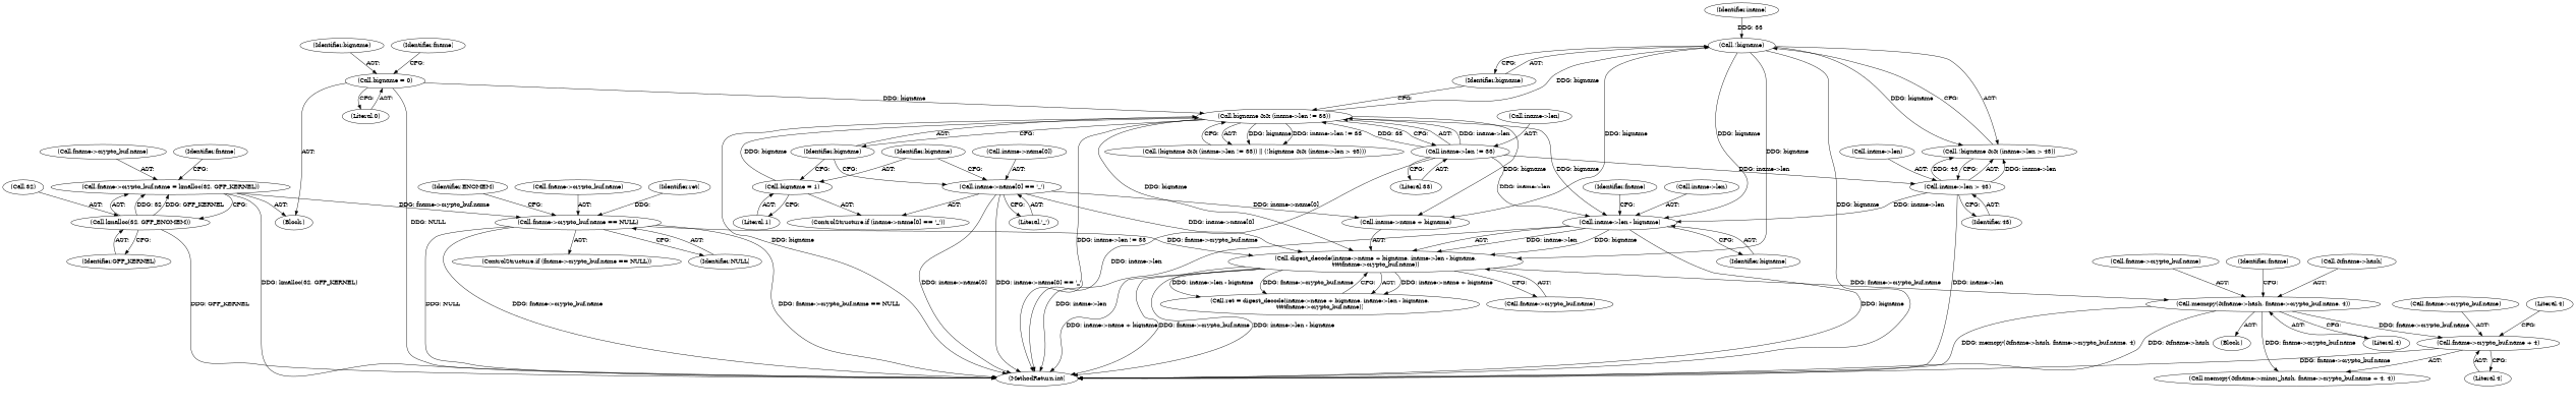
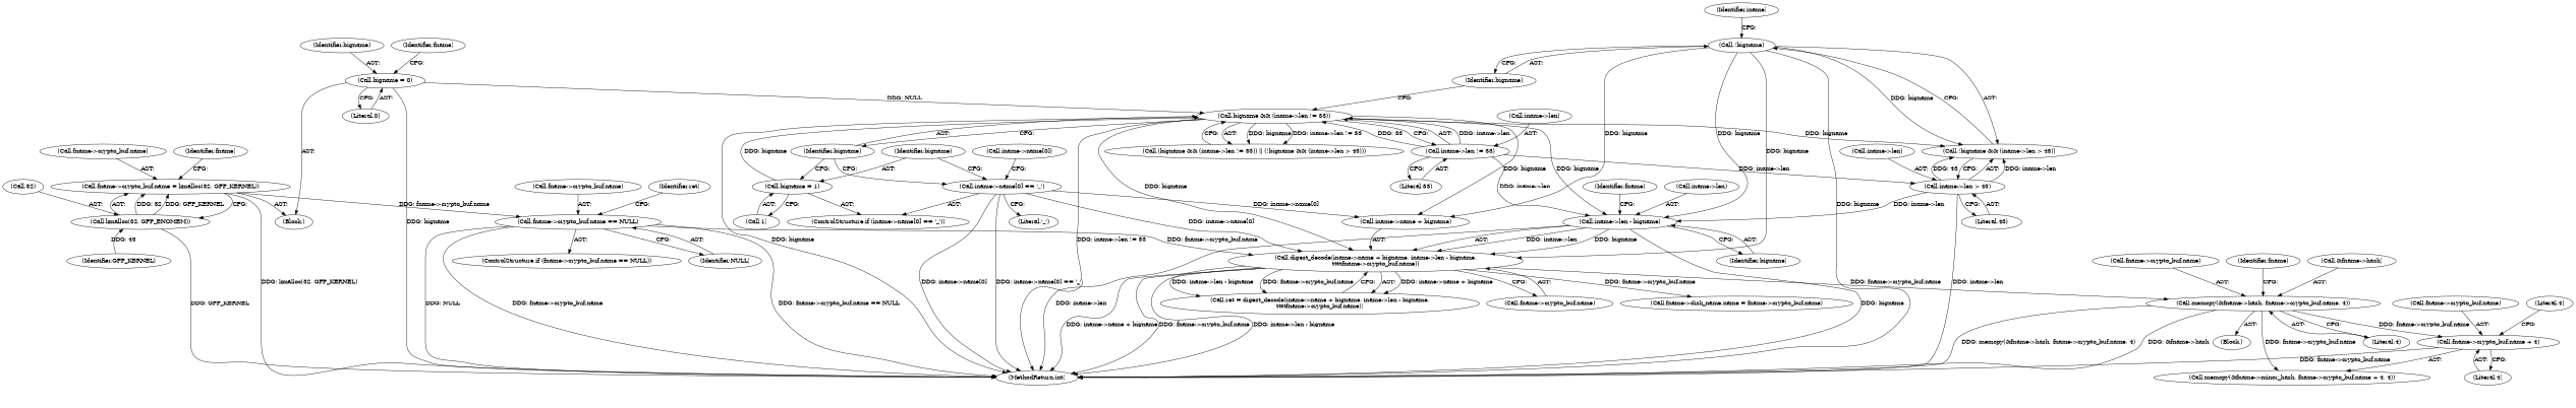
  digraph {
    n1 [label="(Call,fname->crypto_buf.name + 4)"]
    n2 [label="(Call,memcpy(&fname->minor_hash, fname->crypto_buf.name + 4, 4))"]
    n3 [label="(MethodReturn,int)"]
    n4 [label="(Literal,4)"]
    n5 [label="(Call,memcpy(&fname->hash, fname->crypto_buf.name, 4))"]
    n6 [label="(Literal,4)"]
    n7 [label="(Block,)"]
    n8 [label="(Call,digest_decode(iname->name + bigname, iname->len - bigname,\n\t\t\t\tfname->crypto_buf.name))"]
    n9 [label="(Call,ret = digest_decode(iname->name + bigname, iname->len - bigname,\n\t\t\t\tfname->crypto_buf.name))"]
    n10 [label="(Call,fname->crypto_buf.name)"]
+   n11 [label="(Call,fname->disk_name.name = fname->crypto_buf.name)"]
    n12 [label="(Call,iname->name[0] == '_')"]
    n13 [label="(Literal,'_')"]
    n14 [label="(Call,iname->name + bigname)"]
    n15 [label="(ControlStructure,if (iname->name[0] == '_'))"]
    n16 [label="(Call,!bigname)"]
    n17 [label="(Call,iname->len - bigname)"]
    n18 [label="(Identifier,bigname)"]
    n19 [label="(Call,!bigname && (iname->len > 43))"]
    n20 [label="(Identifier,bigname)"]
    n21 [label="(Call,bigname && (iname->len != 33))"]
    n22 [label="(Call,iname->len > 43)"]
    n23 [label="(Call,iname->len != 33)"]
    n24 [label="(Identifier,bigname)"]
    n25 [label="(Call,(bigname && (iname->len != 33)) || (!bigname && (iname->len > 43)))"]
    n26 [label="(Literal,33)"]
    n27 [label="(Call,bigname = 1)"]
-   n28 [label="(Literal,1)"]
+   n28 [label="(Call,1)"]
    n29 [label="(Call,bigname = 0)"]
    n30 [label="(Block,)"]
    n31 [label="(Literal,0)"]
-   n32 [label="(Identifier,43)"]
+   n32 [label="(Literal,43)"]
    n33 [label="(Call,fname->crypto_buf.name == NULL)"]
    n34 [label="(ControlStructure,if (fname->crypto_buf.name == NULL))"]
    n35 [label="(Identifier,NULL)"]
    n36 [label="(Call,fname->crypto_buf.name = kmalloc(32, GFP_KERNEL))"]
    n37 [label="(Call,kmalloc(32, GFP_ENOMEM))"]
    n38 [label="(Identifier,GFP_KERNEL)"]
    n39 [label="(Call,fname->crypto_buf.name)"]
    n40 [label="(Call,&fname->hash)"]
    n41 [label="(Call,iname->len)"]
    n42 [label="(Identifier,fname)"]
    n43 [label="(Call,fname->crypto_buf.name)"]
    n44 [label="(Identifier,ret)"]
    n45 [label="(Call,32)"]
    n46 [label="(Identifier,bigname)"]
    n47 [label="(Identifier,bigname)"]
    n48 [label="(Call,iname->len)"]
    n49 [label="(Call,iname->name[0])"]
    n50 [label="(Call,iname->len)"]
-   n51 [label="(Identifier,ENOMEM)"]
    n52 [label="(Identifier,fname)"]
    n53 [label="(Literal,4)"]
    n54 [label="(Call,fname->crypto_buf.name)"]
    n55 [label="(Identifier,fname)"]
    n56 [label="(Identifier,fname)"]
    n57 [label="(Identifier,iname)"]
    n58 [label="(Call,fname->crypto_buf.name)"]
    n1 -> n2 [label="AST: "]
    n1 -> n3 [label="DDG: fname->crypto_buf.name"]
    n1 -> n4 [label="CFG: "]
    n4 -> n1 [label="AST: "]
    n5 -> n1 [label="DDG: fname->crypto_buf.name"]
    n5 -> n2 [label="DDG: fname->crypto_buf.name"]
    n5 -> n3 [label="DDG: memcpy(&fname->hash, fname->crypto_buf.name, 4)"]
    n5 -> n3 [label="DDG: &fname->hash"]
    n5 -> n6 [label="CFG: "]
    n5 -> n7 [label="AST: "]
    n6 -> n5 [label="AST: "]
    n8 -> n3 [label="DDG: iname->name + bigname"]
    n8 -> n3 [label="DDG: fname->crypto_buf.name"]
    n8 -> n3 [label="DDG: iname->len - bigname"]
    n8 -> n5 [label="DDG: fname->crypto_buf.name"]
    n8 -> n9 [label="AST: "]
    n8 -> n9 [label="DDG: iname->name + bigname"]
    n8 -> n9 [label="DDG: iname->len - bigname"]
    n8 -> n9 [label="DDG: fname->crypto_buf.name"]
    n8 -> n10 [label="CFG: "]
+   n8 -> n11 [label="DDG: fname->crypto_buf.name"]
    n9 -> n8 [label="CFG: "]
    n10 -> n8 [label="AST: "]
    n12 -> n3 [label="DDG: iname->name[0]"]
    n12 -> n3 [label="DDG: iname->name[0] == '_'"]
    n12 -> n8 [label="DDG: iname->name[0]"]
    n12 -> n13 [label="CFG: "]
    n12 -> n14 [label="DDG: iname->name[0]"]
    n12 -> n15 [label="AST: "]
-   n13 -> n12 [label="AST: "]
    n14 -> n8 [label="AST: "]
    n16 -> n3 [label="DDG: bigname"]
    n16 -> n8 [label="DDG: bigname"]
    n16 -> n14 [label="DDG: bigname"]
    n16 -> n17 [label="DDG: bigname"]
    n16 -> n18 [label="CFG: "]
    n16 -> n19 [label="AST: "]
    n16 -> n19 [label="DDG: bigname"]
    n17 -> n3 [label="DDG: iname->len"]
    n17 -> n3 [label="DDG: bigname"]
    n17 -> n8 [label="AST: "]
    n17 -> n8 [label="DDG: iname->len"]
    n17 -> n8 [label="DDG: bigname"]
    n17 -> n20 [label="CFG: "]
    n18 -> n16 [label="AST: "]
    n18 -> n21 [label="CFG: "]
    n19 -> n16 [label="CFG: "]
    n19 -> n22 [label="CFG: "]
    n20 -> n17 [label="AST: "]
    n21 -> n3 [label="DDG: bigname"]
    n21 -> n3 [label="DDG: iname->len != 33"]
    n21 -> n8 [label="DDG: bigname"]
    n21 -> n14 [label="DDG: bigname"]
-   n21 -> n16 [label="DDG: bigname"]
+   n21 -> n19 [label="DDG: bigname"]
    n21 -> n17 [label="DDG: bigname"]
    n21 -> n23 [label="CFG: "]
    n21 -> n24 [label="CFG: "]
    n21 -> n25 [label="AST: "]
    n21 -> n25 [label="DDG: bigname"]
    n21 -> n25 [label="DDG: iname->len != 33"]
    n22 -> n3 [label="DDG: iname->len"]
    n22 -> n17 [label="DDG: iname->len"]
    n22 -> n19 [label="AST: "]
    n22 -> n19 [label="DDG: iname->len"]
    n22 -> n19 [label="DDG: 43"]
    n22 -> n32 [label="CFG: "]
-   n23 -> n3 [label="DDG: iname->len"]
    n23 -> n17 [label="DDG: iname->len"]
    n23 -> n21 [label="AST: "]
    n23 -> n21 [label="DDG: iname->len"]
    n23 -> n21 [label="DDG: 33"]
    n23 -> n22 [label="DDG: iname->len"]
    n23 -> n26 [label="CFG: "]
    n24 -> n12 [label="CFG: "]
    n24 -> n21 [label="AST: "]
    n24 -> n27 [label="CFG: "]
    n25 -> n21 [label="CFG: "]
    n26 -> n23 [label="AST: "]
    n27 -> n15 [label="AST: "]
    n27 -> n21 [label="DDG: bigname"]
    n27 -> n28 [label="CFG: "]
    n28 -> n27 [label="AST: "]
-   n29 -> n3 [label="DDG: NULL"]
-   n29 -> n21 [label="DDG: bigname"]
+   n29 -> n3 [label="DDG: bigname"]
+   n29 -> n21 [label="DDG: NULL"]
    n29 -> n30 [label="AST: "]
    n29 -> n31 [label="CFG: "]
    n31 -> n29 [label="AST: "]
    n32 -> n22 [label="AST: "]
    n33 -> n3 [label="DDG: NULL"]
    n33 -> n3 [label="DDG: fname->crypto_buf.name"]
    n33 -> n3 [label="DDG: fname->crypto_buf.name == NULL"]
    n33 -> n8 [label="DDG: fname->crypto_buf.name"]
    n33 -> n34 [label="AST: "]
    n33 -> n35 [label="CFG: "]
    n35 -> n33 [label="AST: "]
    n36 -> n3 [label="DDG: kmalloc(32, GFP_KERNEL)"]
    n36 -> n30 [label="AST: "]
    n36 -> n33 [label="DDG: fname->crypto_buf.name"]
    n36 -> n37 [label="CFG: "]
    n37 -> n3 [label="DDG: GFP_KERNEL"]
    n37 -> n36 [label="AST: "]
    n37 -> n36 [label="DDG: 32"]
    n37 -> n36 [label="DDG: GFP_KERNEL"]
-   n37 -> n38 [label="CFG: "]
-   n38 -> n37 [label="AST: "]
+   n38 -> n37 [label="DDG: 43"]
    n39 -> n1 [label="AST: "]
    n40 -> n5 [label="AST: "]
    n41 -> n23 [label="AST: "]
    n42 -> n17 [label="CFG: "]
    n43 -> n33 [label="AST: "]
-   n44 -> n33 [label="DDG: "]
+   n44 -> n33 [label="CFG: "]
    n45 -> n37 [label="AST: "]
    n46 -> n29 [label="AST: "]
    n47 -> n12 [label="CFG: "]
    n47 -> n27 [label="AST: "]
    n48 -> n22 [label="AST: "]
-   n49 -> n12 [label="AST: "]
+   n49 -> n12 [label="CFG: "]
    n50 -> n17 [label="AST: "]
-   n51 -> n33 [label="CFG: "]
    n52 -> n36 [label="CFG: "]
    n53 -> n1 [label="CFG: "]
    n54 -> n5 [label="AST: "]
    n55 -> n5 [label="CFG: "]
    n56 -> n29 [label="CFG: "]
-   n57 -> n16 [label="DDG: 33"]
+   n57 -> n16 [label="CFG: "]
    n58 -> n36 [label="AST: "]
  }
